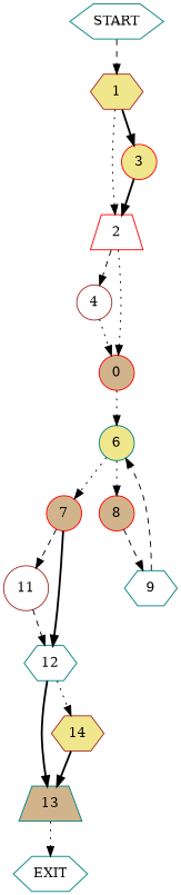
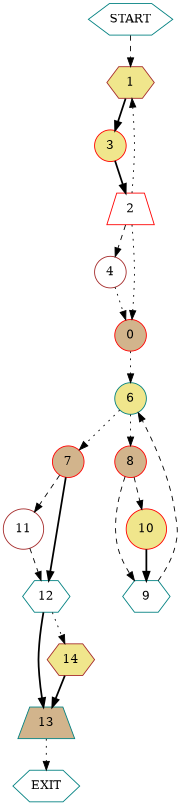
  digraph {
    node [color=teal fillcolor=white shape=circle style=filled]
    edge [style=dotted]
    n1 [label=START shape=hexagon]
    1 [color=brown fillcolor=khaki shape=hexagon]
    2 [color=red shape=trapezium]
    3 [color=red fillcolor=khaki]
    n5 [label=EXIT shape=hexagon]
    4 [color=brown]
    n7 [color=red fillcolor=tan label=0]
    6 [fillcolor=khaki]
    7 [color=red fillcolor=tan]
    8 [color=red fillcolor=tan]
    11 [color=brown]
    12 [shape=hexagon]
    9 [shape=hexagon]
+   10 [color=red fillcolor=khaki]
    13 [fillcolor=tan shape=trapezium]
    14 [color=brown fillcolor=khaki shape=hexagon]
    n1 -> 1 [style=dashed]
-   1 -> 2
+   2 -> 1
    1 -> 3 [style=bold]
    2 -> 4 [style=dashed]
    2 -> n7
    3 -> 2 [style=bold]
    4 -> n7
    n7 -> 6
    6 -> 7
    6 -> 8
    7 -> 11 [style=dashed]
    7 -> 12 [style=bold]
    8 -> 9 [style=dashed]
+   8 -> 10 [style=dashed]
    11 -> 12 [style=dashed]
    12 -> 13 [style=bold]
    12 -> 14
    9 -> 6 [style=dashed]
+   10 -> 9 [style=bold]
    13 -> n5
    14 -> 13 [style=bold]
  }
